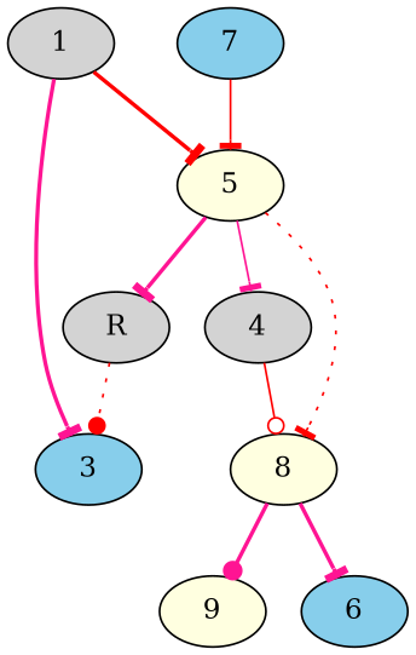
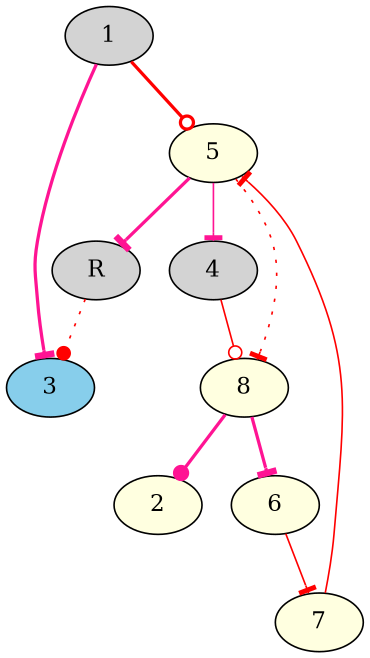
  digraph {
    node [fillcolor=lightyellow style=filled]
    edge [arrowhead=tee color=red style=bold]
    1 [fillcolor=lightgrey]
    3 [fillcolor=skyblue]
    5
    4 [fillcolor=lightgrey]
    8
    R [fillcolor=lightgrey]
-   2 [label=9]
-   6 [fillcolor=skyblue]
-   7 [fillcolor=skyblue]
+   2
+   6
+   7
    1 -> 3 [color=deeppink]
-   1 -> 5
+   1 -> 5 [arrowhead=odot]
    5 -> 4 [color=deeppink style=solid]
    5 -> 8 [style=dotted]
    5 -> R [color=deeppink]
    4 -> 8 [arrowhead=odot style=solid]
    8 -> 2 [arrowhead=dot color=deeppink]
    8 -> 6 [color=deeppink]
    R -> 3 [arrowhead=dot style=dotted]
+   6 -> 7 [style=solid]
    7 -> 5 [style=solid]
  }
